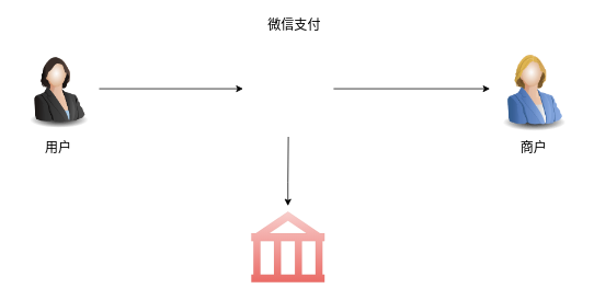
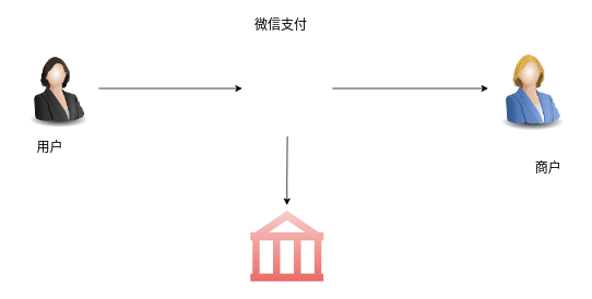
  <mxCell id="0" />
  <mxCell id="1" parent="0" />
- <mxCell id="2" value="用户" style="text;html=1;align=center;verticalAlign=middle;resizable=0;points=[];autosize=1;strokeColor=none;fillColor=none;fontSize=16;" vertex="1" parent="1"><mxGeometry x="49" y="167" width="42" height="23" as="geometry" /></mxCell>
- <mxCell id="3" value="商户" style="text;html=1;align=center;verticalAlign=middle;resizable=0;points=[];autosize=1;strokeColor=none;fillColor=none;fontSize=16;" vertex="1" parent="1"><mxGeometry x="626.5" y="167" width="42" height="23" as="geometry" /></mxCell>
+ <mxCell id="2" value="用户" style="text;html=1;align=center;verticalAlign=middle;resizable=0;points=[];autosize=1;strokeColor=none;fillColor=none;fontSize=16;" vertex="1" parent="1"><mxGeometry x="39" y="167" width="42" height="23" as="geometry" /></mxCell>
+ <mxCell id="3" value="商户" style="text;html=1;align=center;verticalAlign=middle;resizable=0;points=[];autosize=1;strokeColor=none;fillColor=none;fontSize=16;" vertex="1" parent="1"><mxGeometry x="646.5" y="192" width="42" height="23" as="geometry" /></mxCell>
  <mxCell id="4" value="" style="endArrow=classic;html=1;rounded=0;entryX=0;entryY=0.5;entryDx=0;entryDy=0;fontSize=16;exitX=1;exitY=0.5;exitDx=0;exitDy=0;" edge="1" parent="1" source="7"><mxGeometry width="50" height="50" relative="1" as="geometry"><mxPoint x="115" y="107.5" as="sourcePoint" /><mxPoint x="295" y="107.5" as="targetPoint" /></mxGeometry></mxCell>
  <mxCell id="5" value="" style="endArrow=classic;html=1;rounded=0;exitX=1;exitY=0.5;exitDx=0;exitDy=0;entryX=0;entryY=0.5;entryDx=0;entryDy=0;fontSize=16;" edge="1" parent="1" target="8"><mxGeometry width="50" height="50" relative="1" as="geometry"><mxPoint x="405" y="107.5" as="sourcePoint" /><mxPoint x="585" y="107.5" as="targetPoint" /></mxGeometry></mxCell>
- <mxCell id="6" value="微信支付" style="text;html=1;align=center;verticalAlign=middle;resizable=0;points=[];autosize=1;strokeColor=none;fillColor=none;fontSize=16;" vertex="1" parent="1"><mxGeometry x="317" y="20" width="80" height="20" as="geometry" /></mxCell>
+ <mxCell id="6" value="微信支付" style="text;html=1;align=center;verticalAlign=middle;resizable=0;points=[];autosize=1;strokeColor=none;fillColor=none;fontSize=16;" vertex="1" parent="1"><mxGeometry x="302" y="20" width="80" height="20" as="geometry" /></mxCell>
  <mxCell id="7" value="" style="image;html=1;image=img/lib/clip_art/people/Suit_Woman_128x128.png;fontSize=16;" vertex="1" parent="1"><mxGeometry x="20" y="58.75" width="100" height="97.5" as="geometry" /></mxCell>
  <mxCell id="8" value="" style="image;html=1;image=img/lib/clip_art/people/Suit_Woman_Blue_128x128.png;fontSize=16;" vertex="1" parent="1"><mxGeometry x="595" y="53.75" width="105" height="107.5" as="geometry" /></mxCell>
  <mxCell id="9" style="edgeStyle=orthogonalEdgeStyle;rounded=0;orthogonalLoop=1;jettySize=auto;html=1;exitX=0.5;exitY=0;exitDx=0;exitDy=0;fontSize=16;fontColor=#000000;startArrow=classic;startFill=1;endArrow=none;endFill=0;" edge="1" parent="1"><mxGeometry relative="1" as="geometry"><mxPoint x="349.5" y="250" as="sourcePoint" /><mxPoint x="350" y="166" as="targetPoint" /><Array as="points"><mxPoint x="350" y="221" /><mxPoint x="350" y="221" /></Array></mxGeometry></mxCell>
  <mxCell id="10" value="" style="shape=image;html=1;verticalAlign=top;verticalLabelPosition=bottom;labelBackgroundColor=#ffffff;imageAspect=0;aspect=fixed;image=https://cdn0.iconfinder.com/data/icons/business-startup-10/50/21-128.png;fontSize=16;" vertex="1" parent="1"><mxGeometry x="175" y="50" width="60.5" height="60.5" as="geometry" /></mxCell>
  <mxCell id="11" value="" style="shape=image;html=1;verticalAlign=top;verticalLabelPosition=bottom;labelBackgroundColor=#ffffff;imageAspect=0;aspect=fixed;image=https://cdn0.iconfinder.com/data/icons/business-startup-10/50/21-128.png;fontSize=16;" vertex="1" parent="1"><mxGeometry x="475" y="50" width="60.5" height="60.5" as="geometry" /></mxCell>
  <mxCell id="12" value="" style="shape=image;html=1;verticalAlign=top;verticalLabelPosition=bottom;labelBackgroundColor=#ffffff;imageAspect=0;aspect=fixed;image=https://cdn1.iconfinder.com/data/icons/rounded-social-media/512/wechat-128.png;fontSize=16;fontColor=#000000;" vertex="1" parent="1"><mxGeometry x="302" y="58.75" width="95" height="95" as="geometry" /></mxCell>
  <mxCell id="13" value="" style="shape=mxgraph.signs.travel.bank;html=1;pointerEvents=1;fillColor=#f8cecc;strokeColor=#b85450;verticalLabelPosition=bottom;verticalAlign=top;align=center;strokeWidth=0;gradientColor=#ea6b66;fontSize=18;" vertex="1" parent="1"><mxGeometry x="305" y="257" width="89" height="86" as="geometry" /></mxCell>
